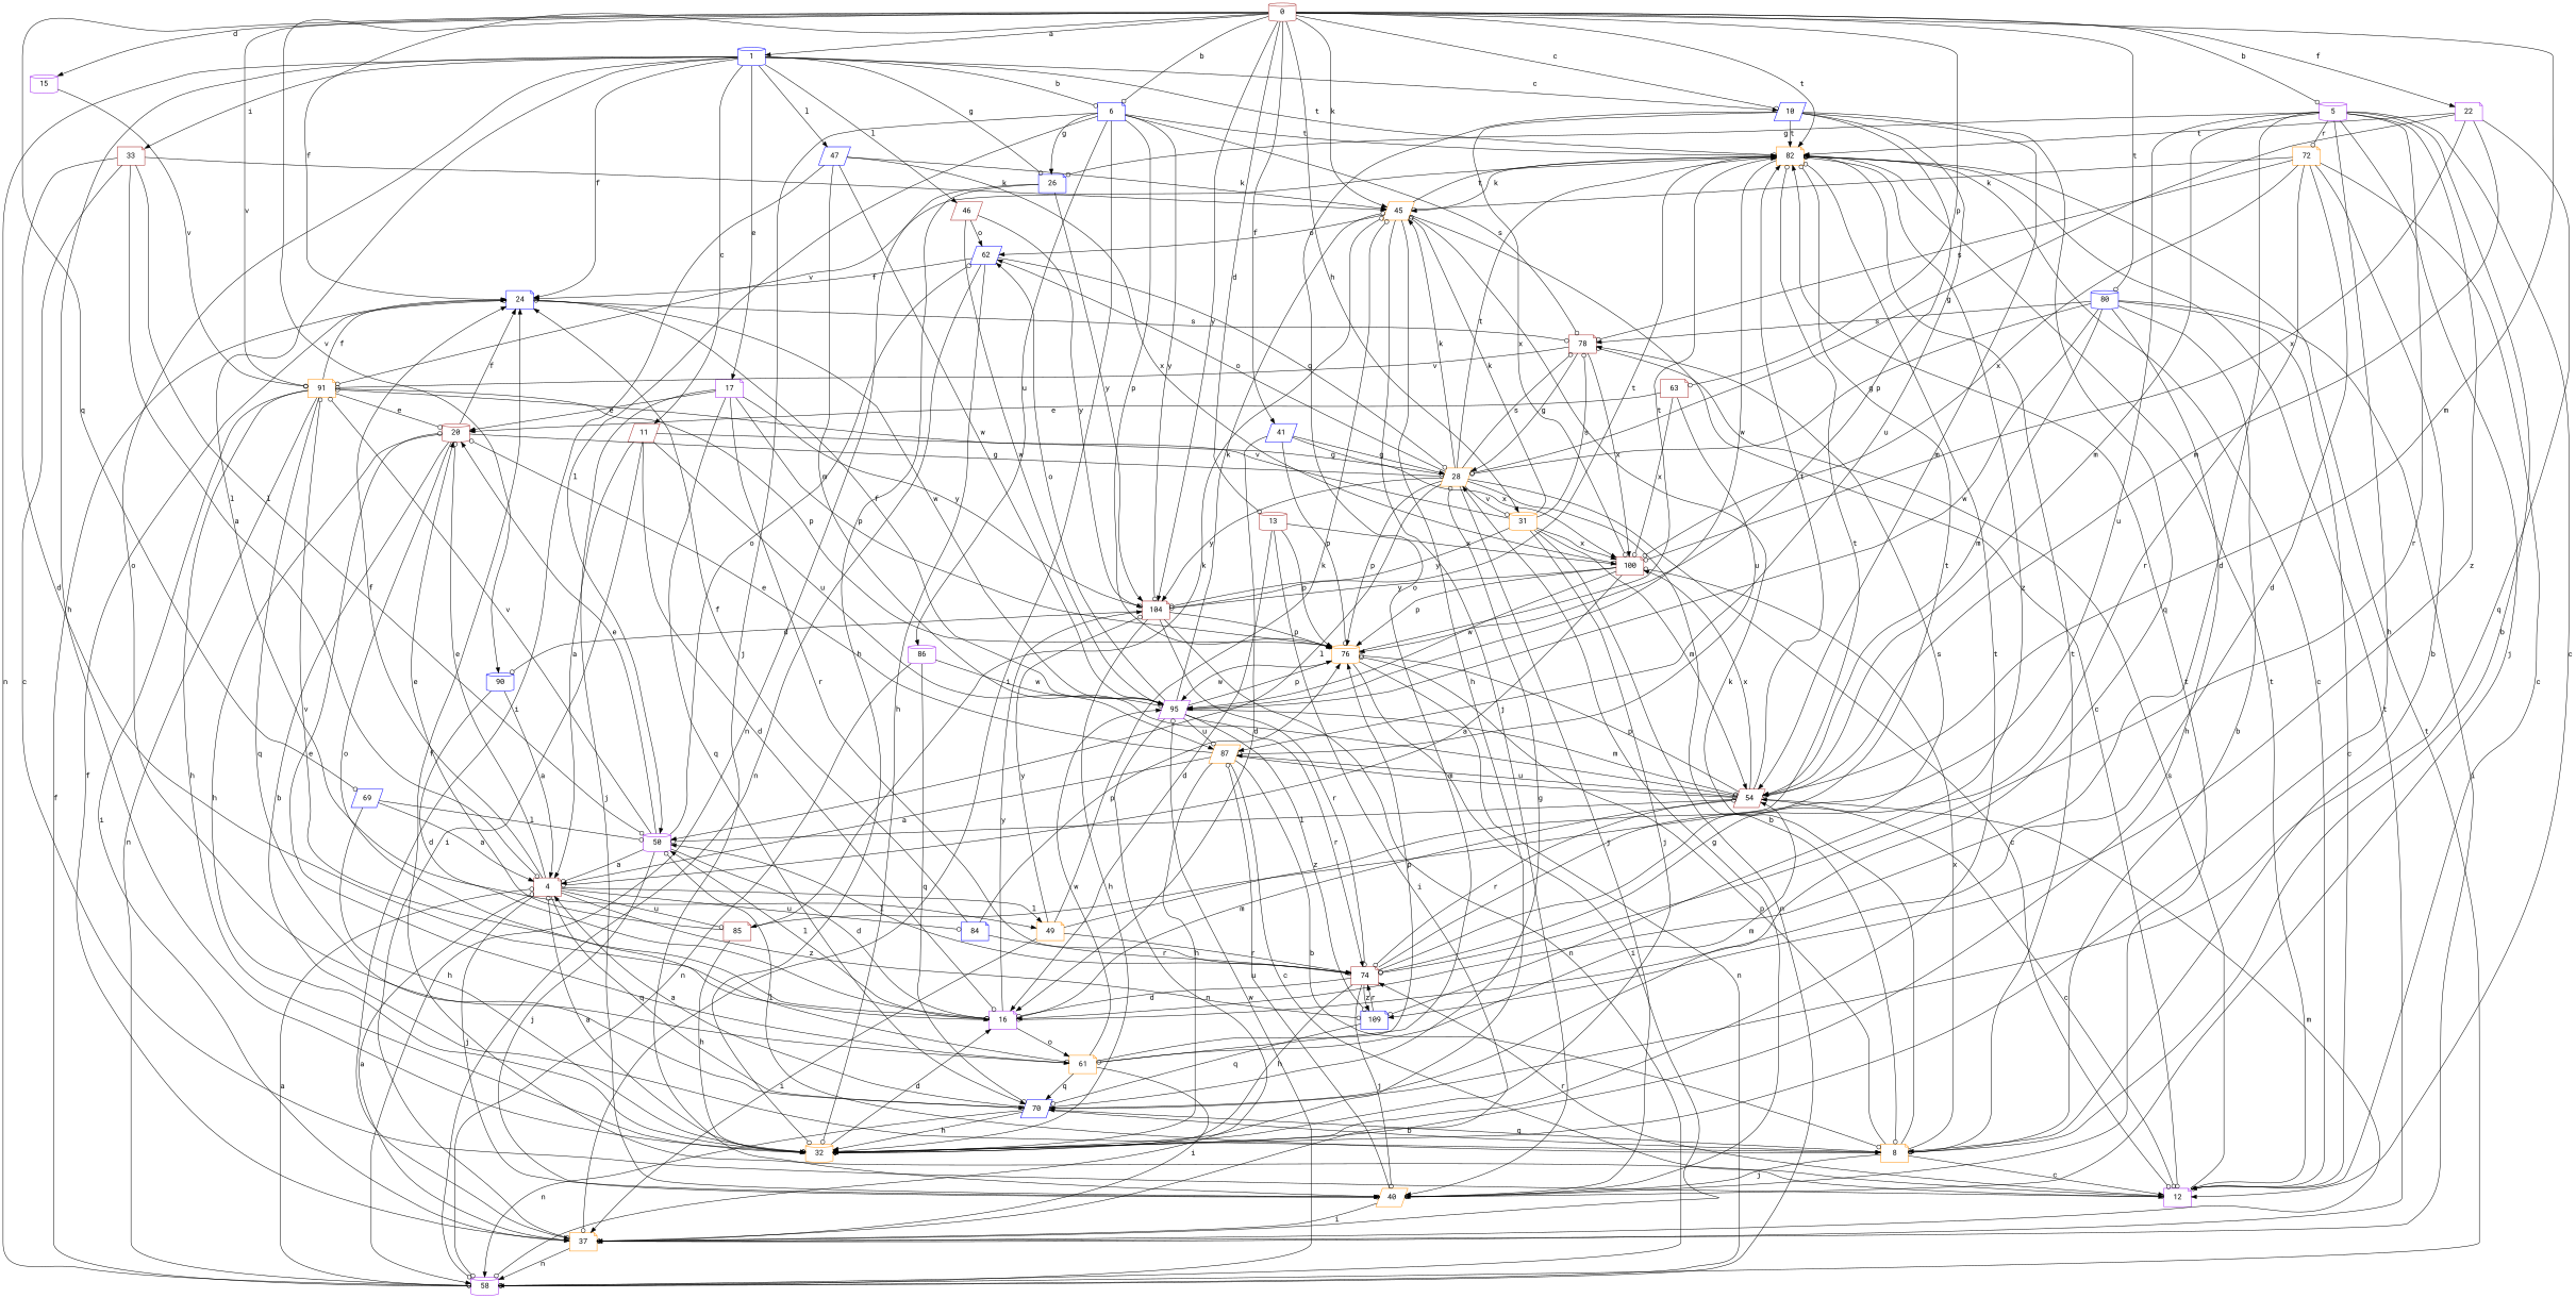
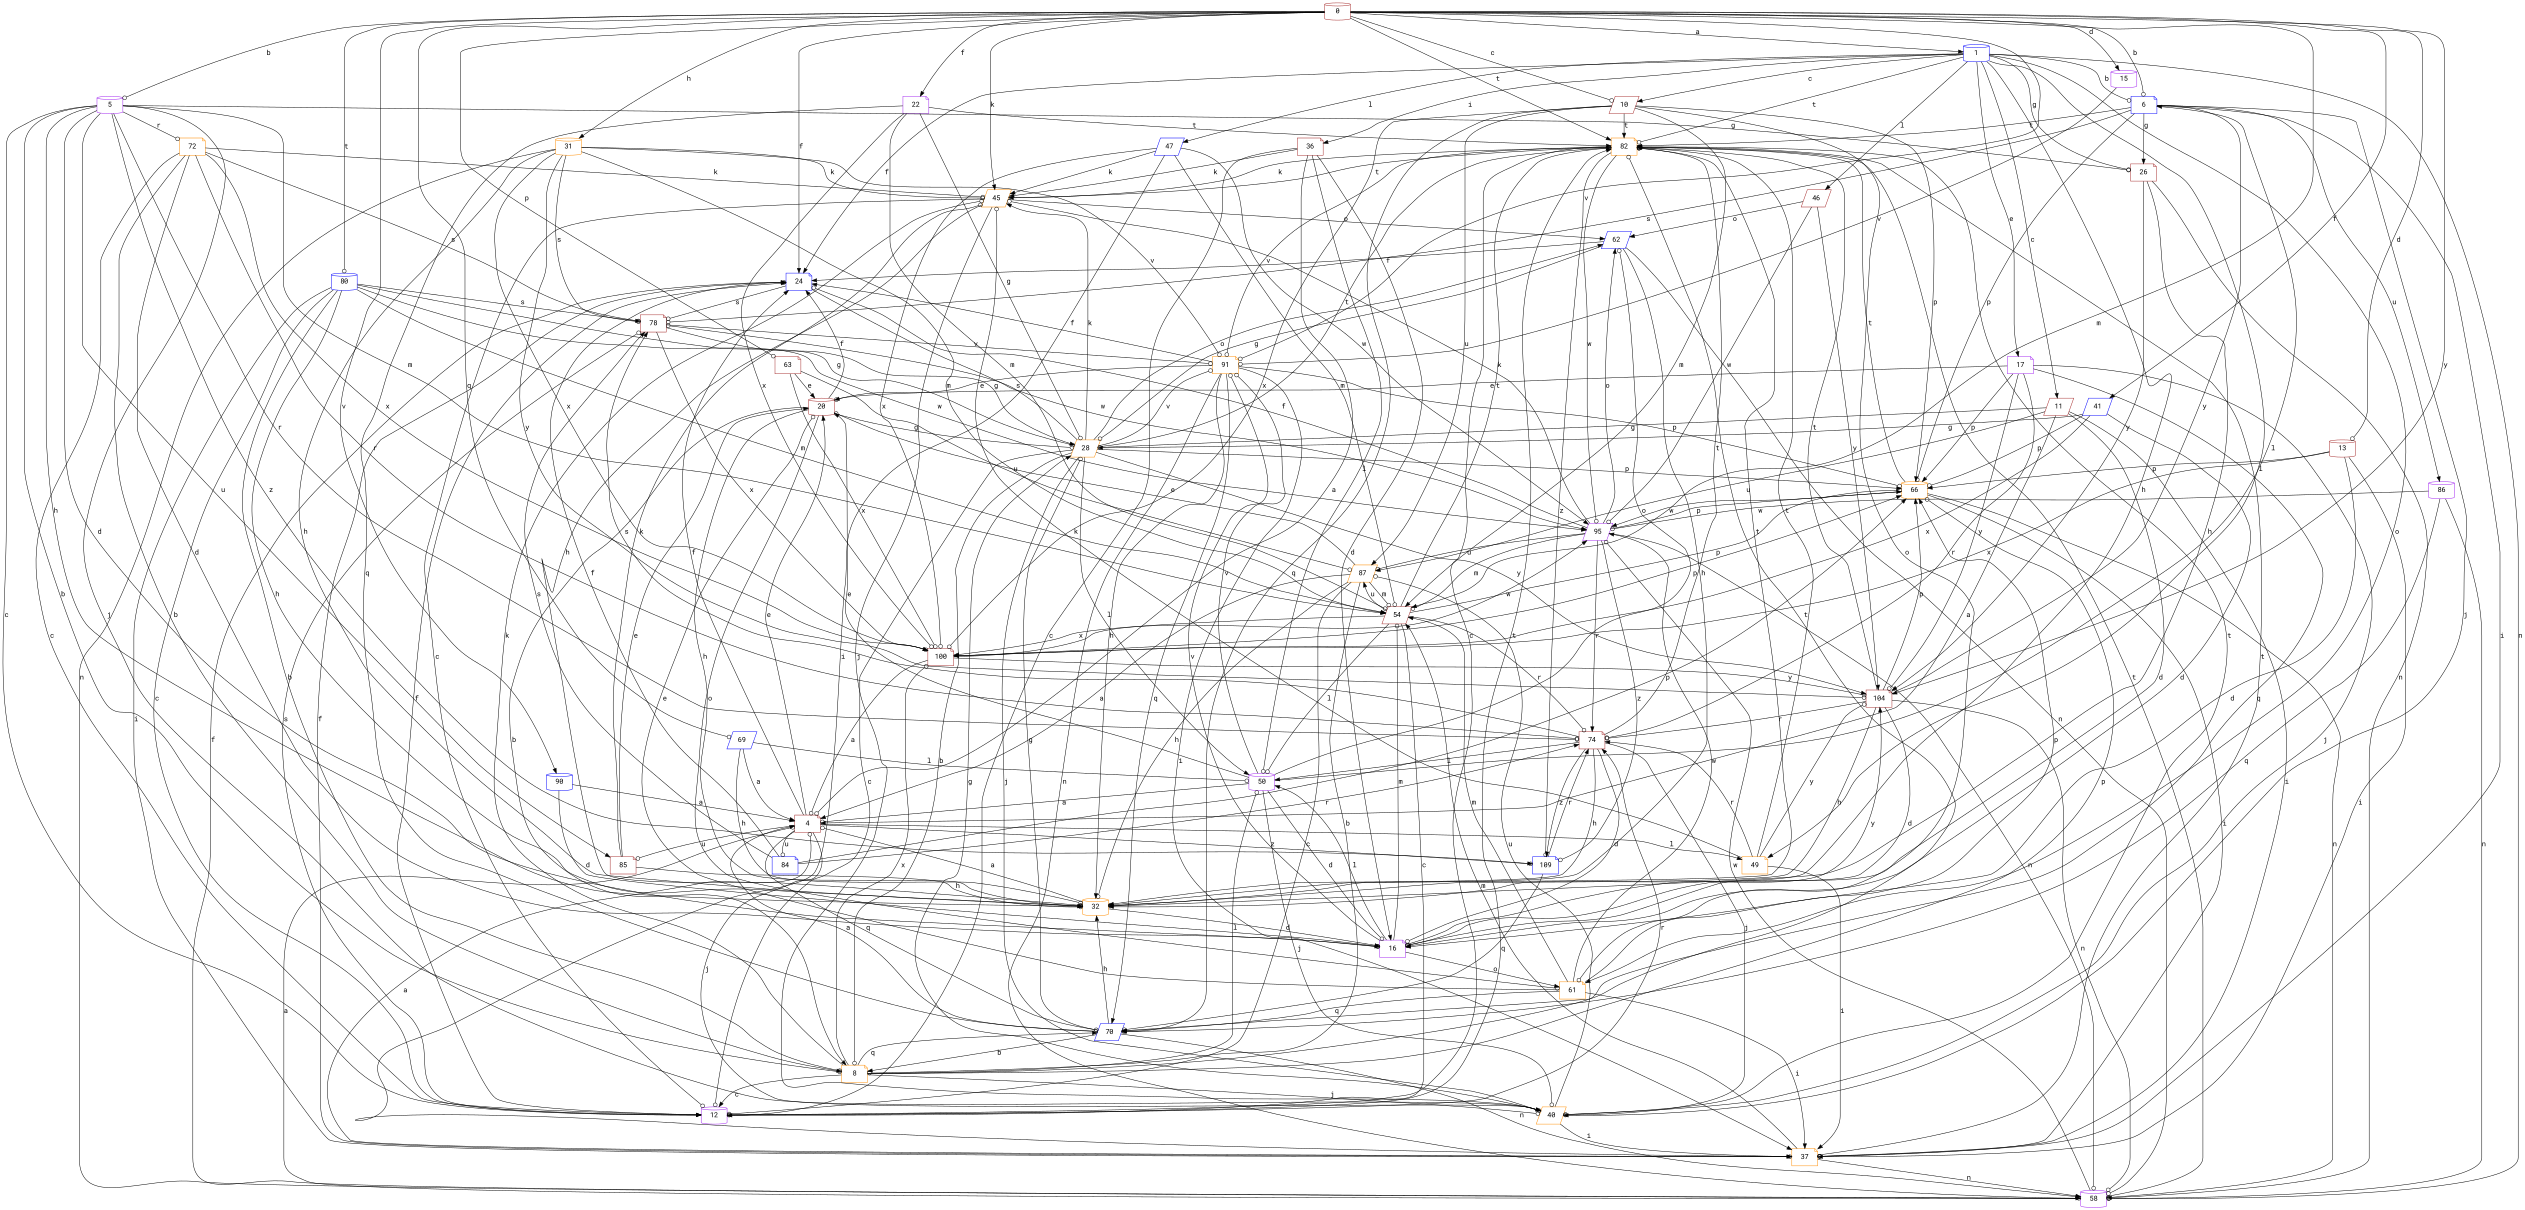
  strict digraph {
    fontname="Roboto Mono"
    node [color=brown fontname="Roboto Mono" shape=note]
    edge [arrowhead=normal fontname="Roboto Mono"]
    0 [shape=cylinder]
    1 [color=blue shape=cylinder]
    5 [color=purple shape=cylinder]
    6 [color=blue]
-   10 [color=blue shape=parallelogram]
+   10 [shape=parallelogram]
    13 [shape=cylinder]
    15 [color=purple shape=cylinder]
    n8 [color=blue label=41 shape=parallelogram]
    22 [color=purple]
    24 [color=blue]
    31 [color=darkorange shape=cylinder]
    45 [color=darkorange shape=parallelogram]
    54 [shape=parallelogram]
    63
    69 [color=blue shape=parallelogram]
    80 [color=blue shape=cylinder]
    82 [color=darkorange]
    90 [color=blue shape=cylinder]
    91 [color=darkorange]
    104
    11 [shape=parallelogram]
    17 [color=purple]
-   26 [color=blue]
+   26
    32 [color=darkorange shape=cylinder]
-   36 [label=33]
+   36
    46 [shape=parallelogram]
    47 [color=blue shape=parallelogram]
    49 [color=darkorange]
    58 [color=purple shape=cylinder]
    61 [color=darkorange]
    40 [color=darkorange shape=parallelogram]
    85
    109 [color=blue]
    8 [color=darkorange]
-   12 [color=purple]
+   12 [color=purple shape=cylinder]
    16 [color=purple]
    72 [color=darkorange]
    74
    37 [color=darkorange]
    50 [color=purple shape=cylinder]
-   66 [color=darkorange shape=cylinder label=76]
+   66 [color=darkorange shape=cylinder]
    78
    86 [color=purple shape=cylinder]
    70 [color=blue shape=parallelogram]
    100
    87 [color=darkorange shape=parallelogram]
    28 [color=darkorange shape=parallelogram]
    95 [color=purple shape=parallelogram]
    62 [color=blue shape=parallelogram]
    20 [shape=cylinder]
    4
    84 [color=blue]
    0 -> 1 [label=a]
    0 -> 5 [arrowhead=odot label=b]
    0 -> 6 [arrowhead=odot label=b]
    0 -> 10 [arrowhead=odot label=c]
    0 -> 13 [arrowhead=odot label=d]
    0 -> 15 [label=d]
    0 -> n8 [label=f]
    0 -> 22 [label=f]
    0 -> 24 [label=f]
    0 -> 31 [label=h]
    0 -> 45 [label=k]
    0 -> 54 [label=m]
    0 -> 63 [arrowhead=odot label=p]
    0 -> 69 [arrowhead=odot label=q]
    0 -> 80 [arrowhead=odot label=t]
    0 -> 82 [label=t]
    0 -> 90 [label=v]
    0 -> 91 [arrowhead=odot label=v]
    0 -> 104 [label=y]
    1 -> 6 [arrowhead=odot label=b]
    1 -> 10 [label=c]
    1 -> 24 [label=f]
    1 -> 82 [arrowhead=odot label=t]
    1 -> 11 [label=c]
    1 -> 17 [label=e]
    1 -> 26 [arrowhead=odot label=g]
    1 -> 32 [label=h]
    1 -> 36 [label=i]
    1 -> 46 [label=l]
    1 -> 47 [label=l]
    1 -> 49 [label=l]
    1 -> 58 [arrowhead=odot label=n]
    1 -> 61 [label=o]
    5 -> 54 [label=m]
    5 -> 26 [arrowhead=odot label=g]
-   5 -> 32 [arrowhead=odot label=h]
+   5 -> 32 [label=h]
    5 -> 40 [label=j]
    5 -> 85 [label=u]
    5 -> 109 [label=z]
    5 -> 8 [arrowhead=odot label=b]
    5 -> 12 [label=c]
    5 -> 16 [label=d]
    5 -> 72 [arrowhead=odot label=r]
    5 -> 74 [arrowhead=odot label=r]
    6 -> 82 [label=t]
    6 -> 104 [arrowhead=odot label=y]
    6 -> 26 [label=g]
    6 -> 40 [label=j]
    6 -> 37 [arrowhead=odot label=i]
-   6 -> 50 [label=l]
+   50 -> 6 [label=l]
    6 -> 66 [arrowhead=odot label=p]
    6 -> 78 [arrowhead=odot label=s]
    6 -> 86 [label=u]
    10 -> 54 [label=m]
    10 -> 82 [label=t]
    10 -> 61 [arrowhead=odot label=o]
    10 -> 66 [label=p]
    10 -> 70 [label=q]
    10 -> 100 [arrowhead=odot label=x]
    10 -> 87 [label=u]
    13 -> 16 [label=d]
    13 -> 37 [label=i]
    13 -> 66 [label=p]
    13 -> 100 [label=x]
    15 -> 91 [arrowhead=odot label=v]
    n8 -> 16 [label=d]
    n8 -> 66 [arrowhead=odot label=p]
    n8 -> 100 [label=x]
    n8 -> 28 [label=g]
    22 -> 54 [arrowhead=odot label=m]
    22 -> 82 [label=t]
    22 -> 70 [arrowhead=odot label=q]
    22 -> 100 [arrowhead=odot label=x]
    22 -> 28 [arrowhead=odot label=g]
    24 -> 78 [arrowhead=odot label=s]
    24 -> 95 [label=w]
    31 -> 45 [arrowhead=odot label=k]
    31 -> 54 [label=m]
    31 -> 91 [arrowhead=odot label=v]
    31 -> 104 [arrowhead=odot label=y]
-   31 -> 32 [arrowhead=odot label=j]
+   31 -> 32 [arrowhead=odot label=h]
    31 -> 58 [label=n]
    31 -> 78 [arrowhead=odot label=s]
    31 -> 100 [label=x]
    45 -> 82 [arrowhead=odot label=t]
    45 -> 32 [arrowhead=odot label=h]
    45 -> 40 [label=j]
    45 -> 12 [arrowhead=odot label=c]
    45 -> 62 [label=o]
    54 -> 82 [label=t]
    54 -> 12 [arrowhead=odot label=c]
    54 -> 74 [arrowhead=odot label=r]
    54 -> 50 [arrowhead=odot label=l]
    54 -> 66 [arrowhead=odot label=p]
    54 -> 100 [label=x]
    54 -> 87 [label=u]
    63 -> 100 [arrowhead=odot label=x]
    63 -> 87 [arrowhead=odot label=u]
    63 -> 20 [label=e]
    69 -> 32 [arrowhead=odot label=h]
    69 -> 50 [arrowhead=odot label=l]
    69 -> 4 [label=a]
    80 -> 54 [label=m]
    80 -> 32 [arrowhead=odot label=h]
    80 -> 8 [arrowhead=odot label=b]
    80 -> 12 [label=c]
    80 -> 37 [arrowhead=odot label=i]
    80 -> 78 [label=s]
    80 -> 28 [arrowhead=odot label=g]
    80 -> 95 [label=w]
    82 -> 45 [label=k]
    82 -> 91 [arrowhead=odot label=v]
    82 -> 109 [arrowhead=odot label=z]
    82 -> 12 [arrowhead=odot label=c]
    82 -> 95 [arrowhead=odot label=w]
    90 -> 16 [arrowhead=odot label=d]
    90 -> 4 [label=a]
    91 -> 24 [label=f]
    91 -> 32 [label=h]
    91 -> 58 [arrowhead=odot label=n]
    91 -> 37 [label=i]
    91 -> 66 [arrowhead=odot label=p]
    91 -> 70 [label=q]
    91 -> 20 [arrowhead=odot label=e]
    104 -> 82 [label=t]
    104 -> 32 [label=h]
    104 -> 58 [arrowhead=odot label=n]
-   104 -> 90 [arrowhead=odot label=d]
+   104 -> 16 [arrowhead=odot label=d]
    104 -> 74 [arrowhead=odot label=r]
    104 -> 66 [label=p]
    11 -> 16 [arrowhead=odot label=d]
    11 -> 37 [arrowhead=odot label=i]
    11 -> 87 [label=u]
    11 -> 28 [arrowhead=odot label=g]
    11 -> 4 [label=a]
    17 -> 104 [arrowhead=odot label=y]
    17 -> 40 [arrowhead=odot label=j]
    17 -> 74 [arrowhead=odot label=r]
    17 -> 66 [label=p]
    17 -> 70 [label=q]
    17 -> 20 [label=e]
    26 -> 104 [label=y]
    26 -> 32 [arrowhead=odot label=h]
    26 -> 58 [label=n]
    32 -> 82 [arrowhead=odot label=t]
    32 -> 16 [label=d]
    32 -> 4 [arrowhead=odot label=a]
    36 -> 45 [label=k]
    36 -> 12 [label=c]
    36 -> 16 [label=d]
    36 -> 50 [arrowhead=odot label=l]
    36 -> 4 [arrowhead=odot label=a]
    46 -> 104 [label=y]
    46 -> 95 [arrowhead=odot label=w]
    46 -> 62 [label=o]
    47 -> 45 [label=k]
    47 -> 54 [arrowhead=odot label=m]
    47 -> 37 [label=i]
    47 -> 100 [arrowhead=odot label=x]
    47 -> 95 [label=w]
    49 -> 45 [arrowhead=odot label=k]
    49 -> 82 [arrowhead=odot label=t]
    49 -> 104 [arrowhead=odot label=y]
    49 -> 74 [label=r]
    49 -> 37 [label=i]
    58 -> 24 [label=f]
    58 -> 82 [arrowhead=odot label=t]
    58 -> 95 [arrowhead=odot label=w]
    58 -> 4 [arrowhead=odot label=a]
    61 -> 54 [label=m]
    61 -> 37 [label=i]
    61 -> 66 [label=p]
    61 -> 70 [label=q]
    61 -> 95 [label=w]
    61 -> 20 [arrowhead=odot label=e]
    40 -> 82 [label=t]
    40 -> 37 [label=i]
    40 -> 87 [arrowhead=odot label=u]
    40 -> 28 [label=g]
    85 -> 45 [arrowhead=odot label=k]
    85 -> 32 [arrowhead=odot label=h]
    85 -> 20 [label=e]
    109 -> 74 [label=r]
    109 -> 70 [arrowhead=odot label=q]
    8 -> 45 [arrowhead=odot label=k]
    8 -> 82 [arrowhead=odot label=t]
    8 -> 40 [arrowhead=odot label=j]
    8 -> 12 [label=c]
    8 -> 50 [arrowhead=odot label=l]
    8 -> 66 [arrowhead=odot label=p]
    8 -> 70 [label=q]
    8 -> 100 [arrowhead=odot label=x]
    12 -> 24 [label=f]
    12 -> 82 [label=t]
    12 -> 74 [label=r]
    12 -> 78 [arrowhead=odot label=s]
    16 -> 54 [arrowhead=odot label=m]
    16 -> 91 [arrowhead=odot label=v]
    16 -> 104 [label=y]
    16 -> 61 [label=o]
    16 -> 50 [label=l]
    72 -> 45 [arrowhead=odot label=k]
    72 -> 8 [label=b]
    72 -> 12 [label=c]
    72 -> 16 [arrowhead=odot label=d]
    72 -> 74 [arrowhead=odot label=r]
    72 -> 78 [arrowhead=odot label=s]
    72 -> 100 [arrowhead=odot label=x]
    74 -> 82 [arrowhead=odot label=t]
    74 -> 32 [label=h]
    74 -> 40 [arrowhead=odot label=j]
    74 -> 109 [label=z]
    74 -> 16 [arrowhead=odot label=d]
    74 -> 50 [label=l]
    74 -> 78 [label=s]
    37 -> 24 [arrowhead=odot label=f]
    37 -> 54 [label=m]
    37 -> 82 [arrowhead=odot label=t]
    37 -> 58 [label=n]
    37 -> 4 [arrowhead=odot label=a]
    50 -> 91 [arrowhead=odot label=v]
    50 -> 40 [arrowhead=odot label=j]
    50 -> 16 [arrowhead=odot label=d]
    50 -> 62 [arrowhead=odot label=o]
    50 -> 20 [label=e]
    50 -> 4 [arrowhead=odot label=a]
    66 -> 82 [label=t]
    66 -> 58 [arrowhead=odot label=n]
    66 -> 37 [arrowhead=odot label=i]
    66 -> 95 [label=w]
    78 -> 91 [arrowhead=odot label=v]
    78 -> 100 [label=x]
    78 -> 28 [label=g]
    86 -> 58 [arrowhead=odot label=n]
    86 -> 70 [arrowhead=odot label=q]
    86 -> 95 [arrowhead=odot label=w]
    70 -> 32 [label=h]
    70 -> 58 [label=n]
    70 -> 8 [label=b]
    70 -> 28 [arrowhead=odot label=g]
    70 -> 4 [label=a]
    100 -> 104 [arrowhead=odot label=y]
    100 -> 66 [label=p]
    100 -> 95 [label=w]
    100 -> 4 [arrowhead=odot label=a]
    87 -> 54 [arrowhead=odot label=m]
    87 -> 32 [arrowhead=odot label=h]
    87 -> 8 [arrowhead=odot label=b]
    87 -> 12 [arrowhead=odot label=c]
    87 -> 20 [arrowhead=odot label=e]
    87 -> 4 [label=a]
    28 -> 45 [label=k]
    28 -> 82 [arrowhead=odot label=t]
-   28 -> 31 [arrowhead=odot label=v]
+   28 -> 91 [arrowhead=odot label=v]
    28 -> 104 [label=y]
    28 -> 40 [arrowhead=odot label=j]
    28 -> 8 [arrowhead=odot label=b]
    28 -> 12 [arrowhead=odot label=c]
    28 -> 50 [label=l]
    28 -> 66 [label=p]
    28 -> 78 [arrowhead=odot label=s]
    28 -> 62 [label=o]
    95 -> 24 [arrowhead=odot label=f]
    95 -> 45 [arrowhead=odot label=k]
    95 -> 54 [arrowhead=odot label=m]
    95 -> 58 [arrowhead=odot label=n]
    95 -> 109 [arrowhead=odot label=z]
    95 -> 74 [label=r]
    95 -> 66 [label=p]
    95 -> 87 [arrowhead=odot label=u]
    95 -> 62 [label=o]
    62 -> 24 [label=f]
    62 -> 32 [arrowhead=odot label=h]
    62 -> 58 [arrowhead=odot label=n]
    62 -> 28 [arrowhead=odot label=g]
    20 -> 24 [label=f]
    20 -> 32 [label=h]
    20 -> 61 [arrowhead=odot label=o]
    20 -> 8 [label=b]
    20 -> 28 [arrowhead=odot label=g]
    4 -> 24 [label=f]
    4 -> 49 [label=l]
    4 -> 40 [label=j]
    4 -> 85 [arrowhead=odot label=u]
    4 -> 109 [arrowhead=odot label=z]
    4 -> 70 [arrowhead=odot label=q]
-   4 -> 20 [arrowhead=odot label=e]
+   4 -> 20 [label=e]
    4 -> 84 [arrowhead=odot label=u]
    84 -> 24 [label=f]
    84 -> 74 [label=r]
    84 -> 66 [label=p]
+   84 -> 78 [label=s]
  }
